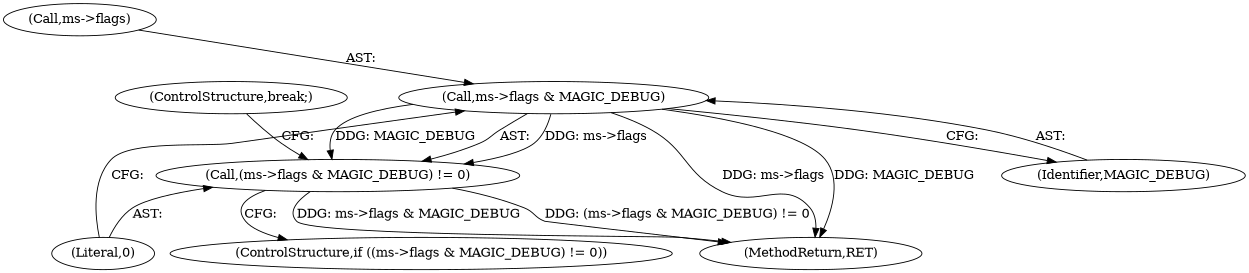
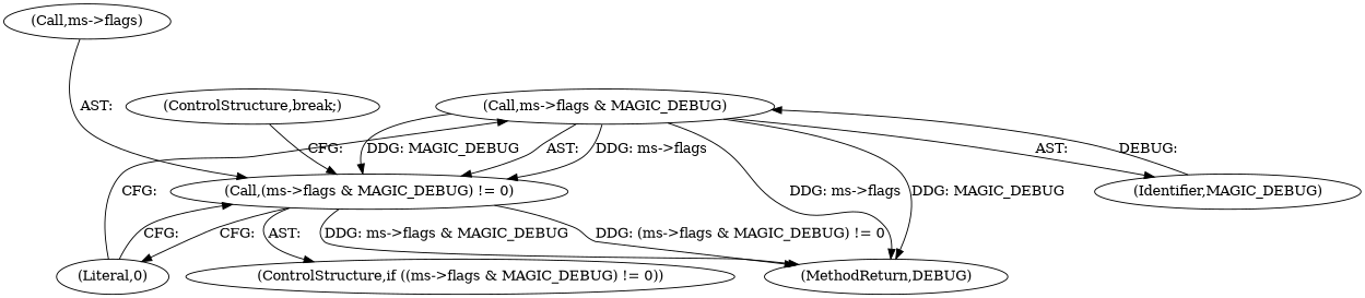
  digraph {
    n1 [label="(Call,ms->flags & MAGIC_DEBUG)"]
    n2 [label="(Call,(ms->flags & MAGIC_DEBUG) != 0)"]
    n3 [label="(Identifier,MAGIC_DEBUG)"]
-   n4 [label="(MethodReturn,RET)"]
+   n4 [label="(MethodReturn,DEBUG)"]
    n5 [label="(Literal,0)"]
    n6 [label="(ControlStructure,if ((ms->flags & MAGIC_DEBUG) != 0))"]
    n7 [label="(Call,ms->flags)"]
    n8 [label="(ControlStructure,break;)"]
    n1 -> n2 [label="AST: "]
    n1 -> n2 [label="DDG: ms->flags"]
    n1 -> n2 [label="DDG: MAGIC_DEBUG"]
-   n1 -> n3 [label="CFG: "]
+   n1 -> n3 [label="AST: "]
    n1 -> n4 [label="DDG: ms->flags"]
    n1 -> n4 [label="DDG: MAGIC_DEBUG"]
    n2 -> n4 [label="DDG: (ms->flags & MAGIC_DEBUG) != 0"]
    n2 -> n4 [label="DDG: ms->flags & MAGIC_DEBUG"]
-   n2 -> n6 [label="CFG: "]
-   n3 -> n1 [label="AST: "]
+   n2 -> n5 [label="CFG: "]
+   n2 -> n6 [label="AST: "]
+   n3 -> n1 [label="DEBUG: "]
    n5 -> n1 [label="CFG: "]
-   n5 -> n2 [label="AST: "]
-   n7 -> n1 [label="AST: "]
+   n5 -> n2 [label="CFG: "]
+   n7 -> n2 [label="AST: "]
    n8 -> n2 [label="CFG: "]
  }
